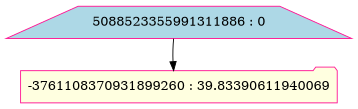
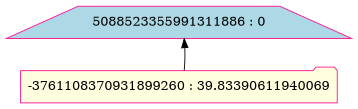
  digraph {
    node [style=filled color=deeppink]
    n1 [label="5088523355991311886 : 0" fillcolor=lightblue shape=trapezium]
    n2 [label="-3761108370931899260 : 39.83390611940069" fillcolor=lightyellow shape=folder]
-   n1 -> n2
+   n2 -> n1
  }
